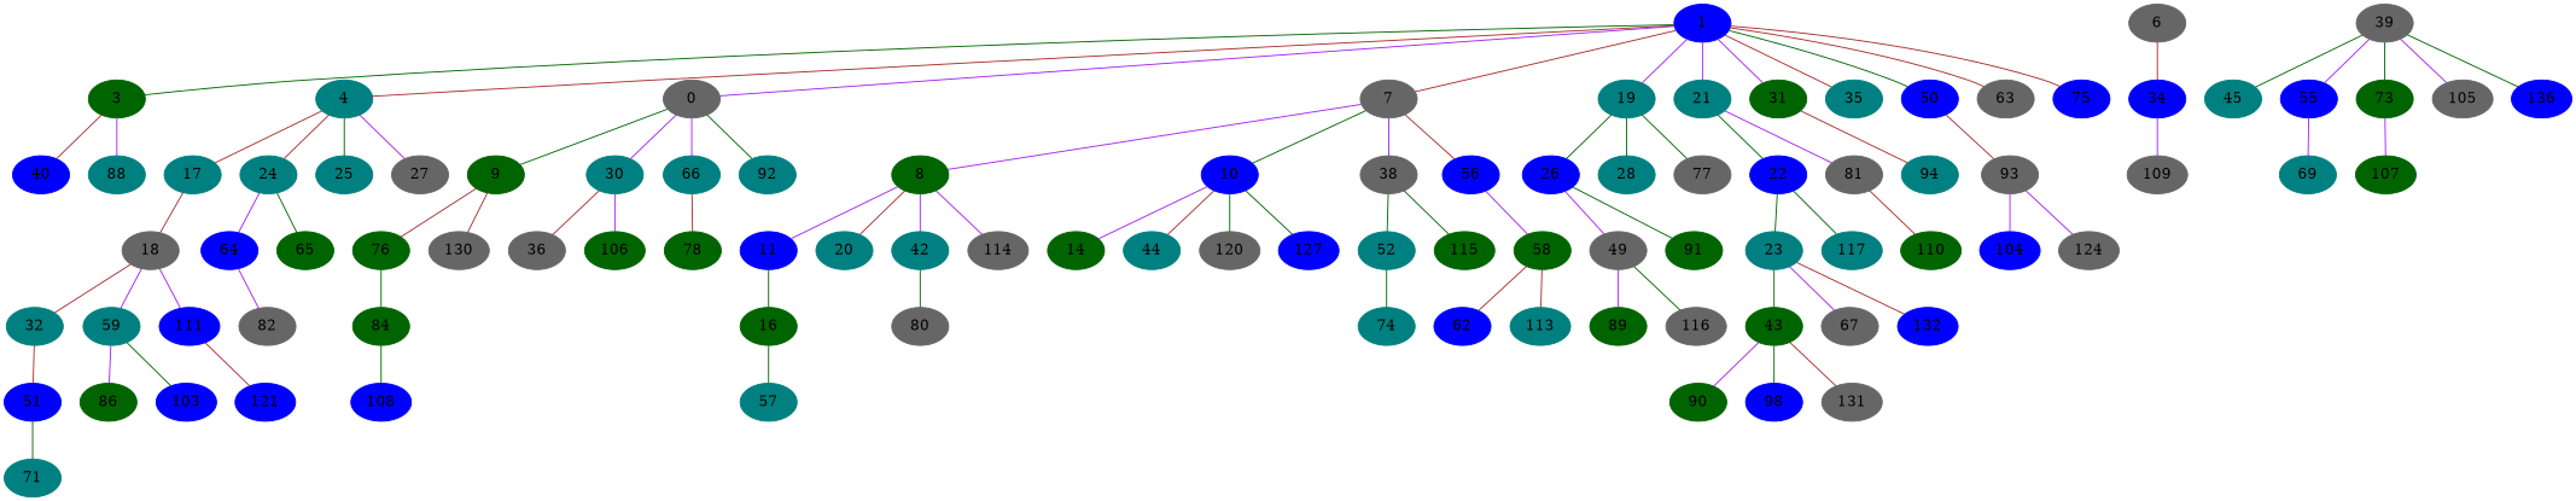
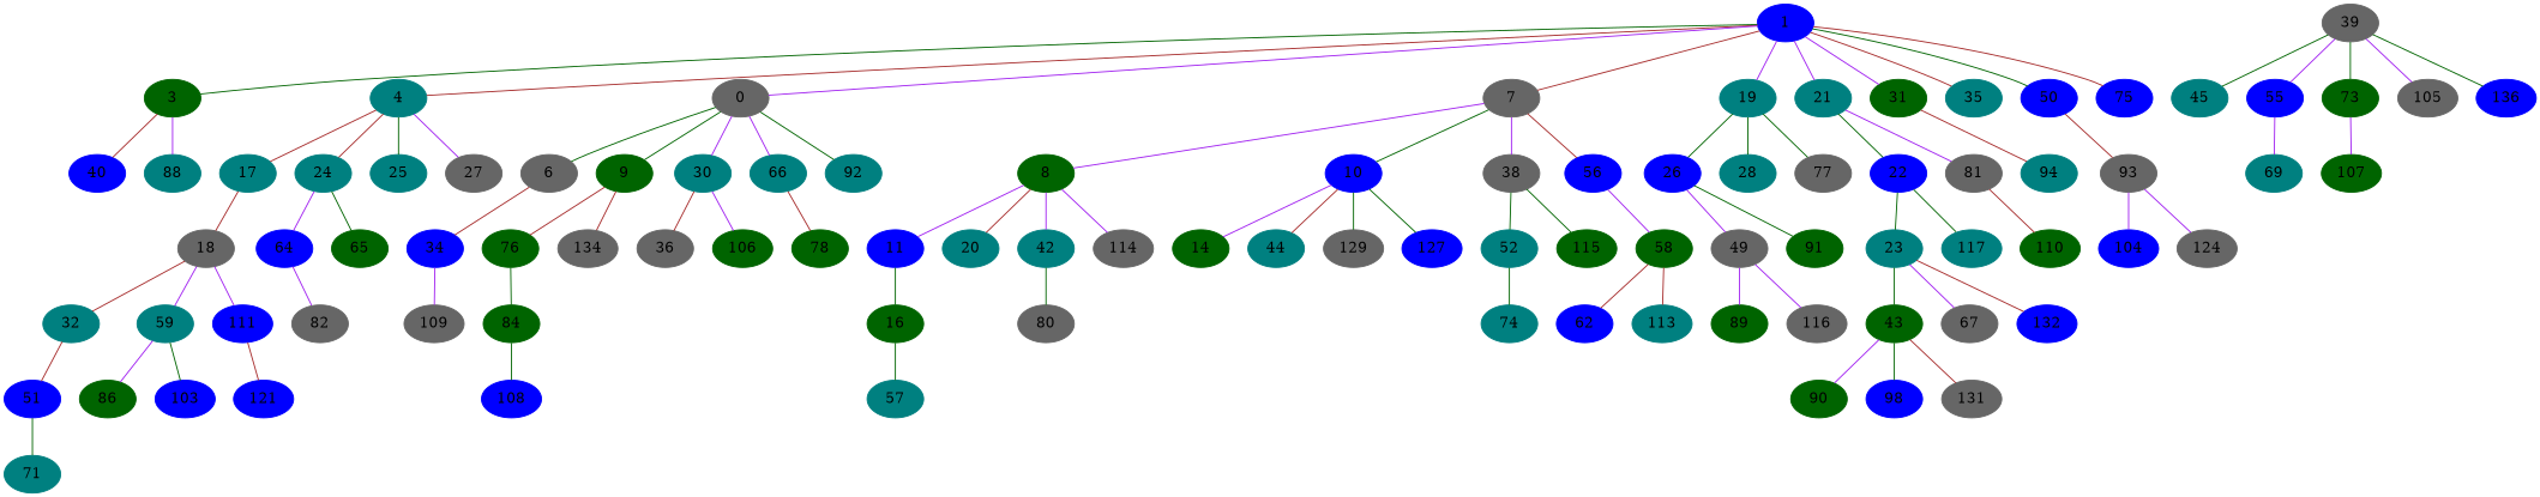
  graph {
    node [color=teal style=filled]
    edge [color=purple]
    1 [color=blue super="+2"]
    3 [color=darkgreen super="+47"]
    4 [super="+12"]
    n4 [color=gray40 label=0 super="+13"]
    7 [color=gray40 super="+29"]
    19 [super="+99"]
    21 [super="+129"]
    31 [color=darkgreen]
    35
    50 [color=blue super="+53"]
-   63 [color=gray40]
    75 [color=blue]
    40 [color=blue]
    88
    17 [super="+48"]
    24
    25
    27 [color=gray40]
    6 [color=gray40]
    9 [color=darkgreen super="+33"]
    30 [super="+87"]
    66 [super="+118"]
    92
    8 [color=darkgreen super="+37"]
    10 [color=blue super="+15"]
    38 [color=gray40]
    56 [color=blue super="+60"]
    26 [color=blue super="+46"]
    28 [super="+128"]
    77 [color=gray40]
    22 [color=blue super="+41"]
    81 [color=gray40 super="+134"]
    94 [super="+95"]
    93 [color=gray40 super="+123"]
    18 [color=gray40]
    64 [color=blue]
    65 [color=darkgreen super="+100"]
    34 [color=blue super="+97"]
    76 [color=darkgreen super="+125"]
-   130 [color=gray40]
+   130 [color=gray40 label=134]
    36 [color=gray40 super="+61"]
    106 [color=darkgreen]
    78 [color=darkgreen super="+133"]
    109 [color=gray40]
    11 [color=blue]
    20 [super="+102"]
    42 [super="+54"]
    114 [color=gray40]
    14 [color=darkgreen]
    44
-   120 [color=gray40]
+   120 [color=gray40 label=129]
    127 [color=blue]
    52
    115 [color=darkgreen]
    39 [color=gray40 super="+112"]
    45 [super="+68"]
    55 [color=blue super="+126"]
    73 [color=darkgreen super="+85"]
    105 [color=gray40]
    136 [color=blue]
    58 [color=darkgreen super="+70"]
    16 [color=darkgreen]
    80 [color=gray40]
    84 [color=darkgreen super="+96"]
    57
    32
    59 [super="+83"]
    111 [color=blue super="+131"]
    51 [color=blue]
    86 [color=darkgreen]
    103 [color=blue]
    121 [color=blue]
    49 [color=gray40 super="+122"]
    91 [color=darkgreen]
    23
    117
    110 [color=darkgreen]
    43 [color=darkgreen super="+72"]
    67 [color=gray40 super="+79"]
    132 [color=blue]
    90 [color=darkgreen]
    98 [color=blue]
    n83 [color=gray40 label=131]
    82 [color=gray40 super="+119"]
    89 [color=darkgreen]
    116 [color=gray40]
    71
    74
    69
    107 [color=darkgreen]
    104 [color=blue]
    124 [color=gray40]
    62 [color=blue super="+135"]
    113
    108 [color=blue]
    1 -- 3 [color=darkgreen]
    1 -- 4 [color=brown]
    1 -- n4
    1 -- 7 [color=brown]
    1 -- 19
    1 -- 21
    1 -- 31
    1 -- 35 [color=brown]
    1 -- 50 [color=darkgreen]
-   1 -- 63 [color=brown]
    1 -- 75 [color=brown]
    3 -- 40 [color=brown]
    3 -- 88
    4 -- 17 [color=brown]
    4 -- 24 [color=brown]
    4 -- 25 [color=darkgreen]
    4 -- 27
+   n4 -- 6 [color=darkgreen]
    n4 -- 9 [color=darkgreen]
    n4 -- 30
    n4 -- 66
    n4 -- 92 [color=darkgreen]
    7 -- 8
    7 -- 10 [color=darkgreen]
    7 -- 38
    7 -- 56 [color=brown]
    19 -- 26 [color=darkgreen]
    19 -- 28 [color=darkgreen]
    19 -- 77 [color=darkgreen]
    21 -- 22 [color=darkgreen]
    21 -- 81
    31 -- 94 [color=brown]
    50 -- 93 [color=brown]
    17 -- 18 [color=brown]
    24 -- 64
    24 -- 65 [color=darkgreen]
    6 -- 34 [color=brown]
    9 -- 76 [color=brown]
    9 -- 130 [color=brown]
    30 -- 36 [color=brown]
    30 -- 106
    66 -- 78 [color=brown]
    8 -- 11
    8 -- 20 [color=brown]
    8 -- 42
    8 -- 114
    10 -- 14
    10 -- 44 [color=brown]
    10 -- 120 [color=darkgreen]
    10 -- 127 [color=darkgreen]
    38 -- 52 [color=darkgreen]
    38 -- 115 [color=darkgreen]
    56 -- 58
    26 -- 49
    26 -- 91 [color=darkgreen]
    22 -- 23 [color=darkgreen]
    22 -- 117 [color=darkgreen]
    81 -- 110 [color=brown]
    93 -- 104
    93 -- 124
    18 -- 32 [color=brown]
    18 -- 59
    18 -- 111
    64 -- 82
    34 -- 109
    76 -- 84 [color=darkgreen]
    11 -- 16 [color=darkgreen]
    42 -- 80 [color=darkgreen]
    52 -- 74 [color=darkgreen]
    39 -- 45 [color=darkgreen]
    39 -- 55
    39 -- 73 [color=darkgreen]
    39 -- 105
    39 -- 136 [color=darkgreen]
    55 -- 69
    73 -- 107
    58 -- 62 [color=brown]
    58 -- 113 [color=brown]
    16 -- 57 [color=darkgreen]
    84 -- 108 [color=darkgreen]
    32 -- 51 [color=brown]
    59 -- 86
    59 -- 103 [color=darkgreen]
    111 -- 121 [color=brown]
    51 -- 71 [color=darkgreen]
    49 -- 89
-   49 -- 116 [color=darkgreen]
+   49 -- 116
    23 -- 43 [color=darkgreen]
    23 -- 67
    23 -- 132 [color=brown]
    43 -- 90
    43 -- 98 [color=darkgreen]
    43 -- n83 [color=brown]
  }
